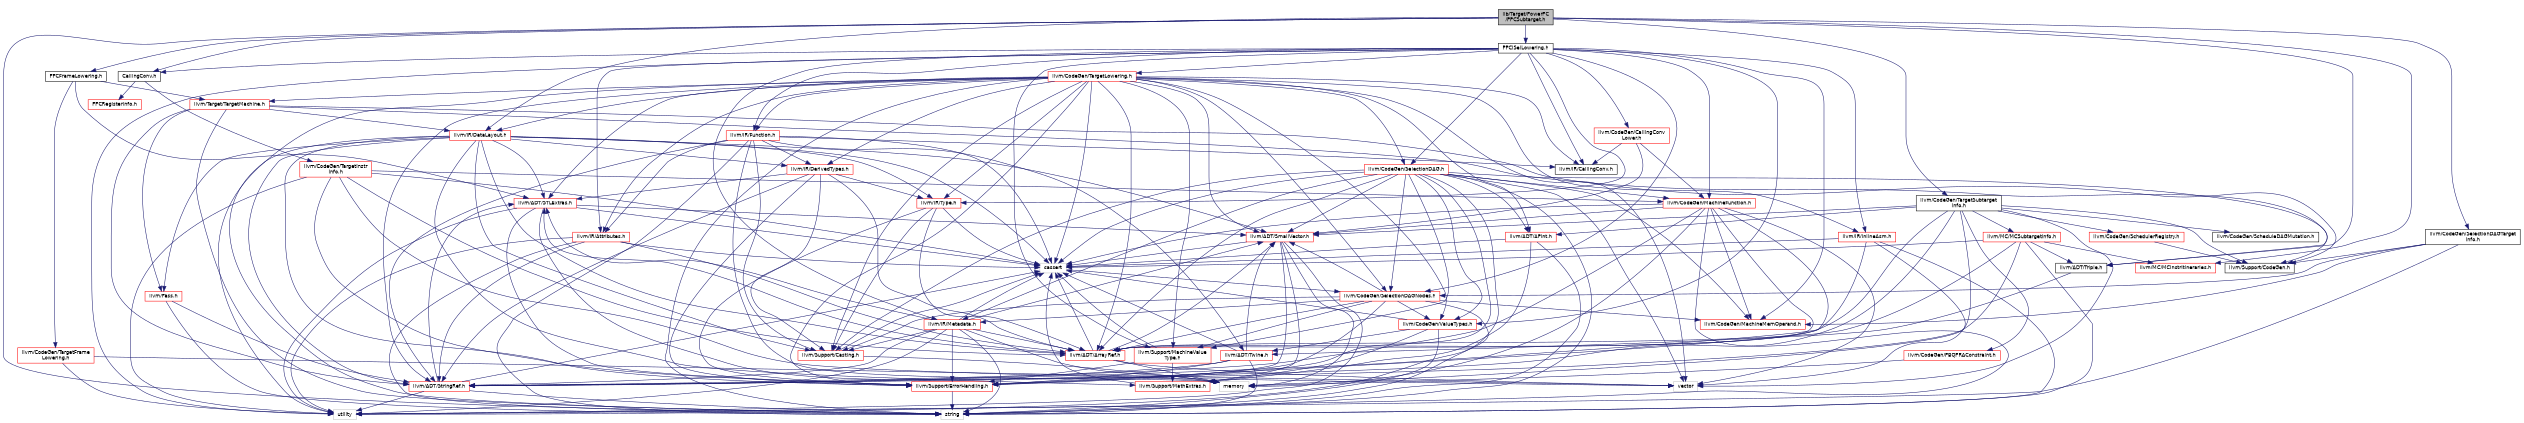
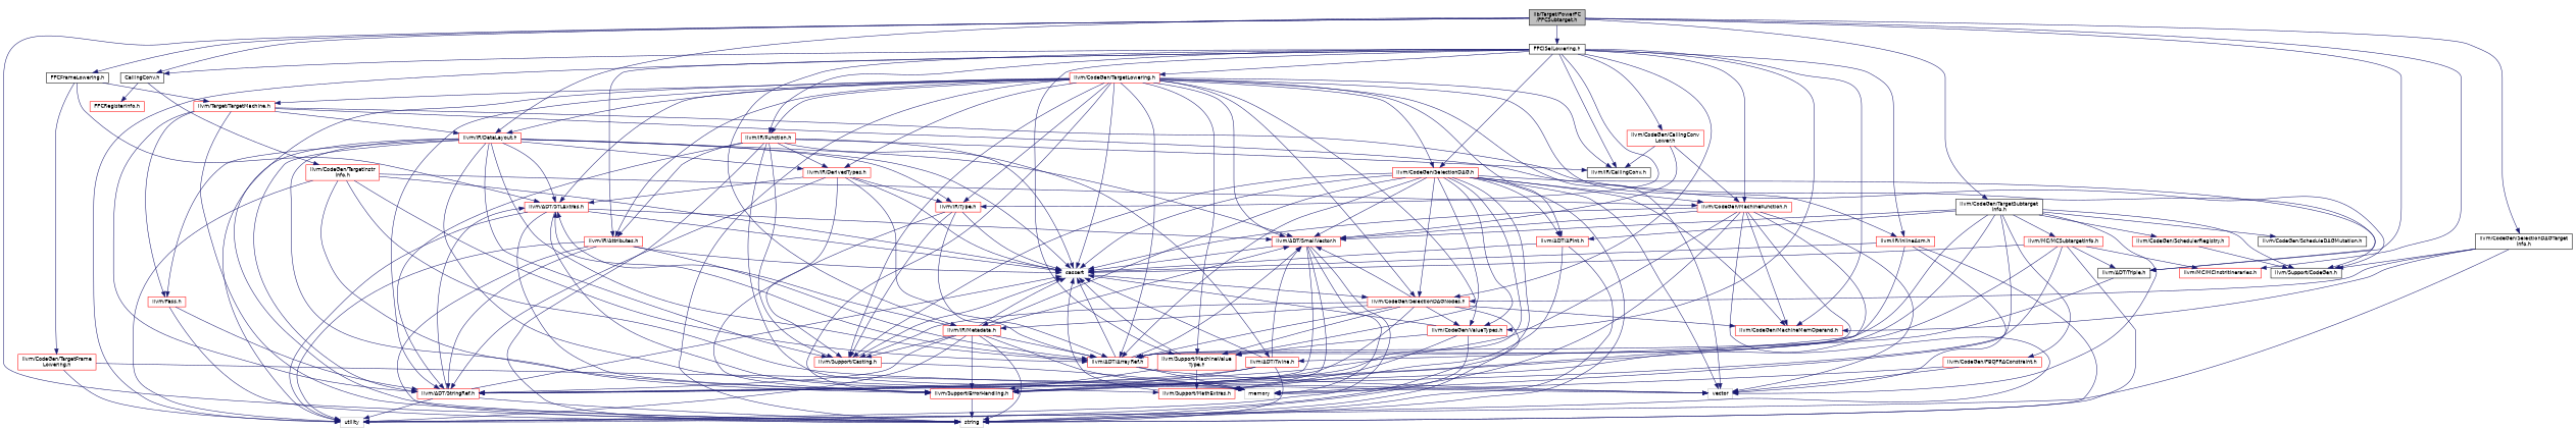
  digraph {
    node [color=red fontname=Helvetica fontsize=10 shape=box]
    edge [color=midnightblue fontname=Helvetica fontsize=10 labelfontname=Helvetica labelfontsize=10 style=solid]
    n1 [color=black fillcolor=grey75 fontcolor=black height=0.2 label="lib/Target/PowerPC\l/PPCSubtarget.h" style=filled width=0.4]
    n2 [color=black height=0.2 label="PPCFrameLowering.h" width=0.4]
    n3 [color=grey75 height=0.2 label=string width=0.4]
    n4 [color=black height=0.2 label="llvm/ADT/Triple.h" width=0.4]
    n5 [height=0.2 label="llvm/IR/DataLayout.h" width=0.4]
    n6 [color=black height=0.2 label="PPCISelLowering.h" width=0.4]
    n7 [color=black height=0.2 label="CallingConv.h" width=0.4]
    n8 [color=black height=0.2 label="llvm/CodeGen/SelectionDAGTarget\lInfo.h" width=0.4]
    n9 [color=black height=0.2 label="llvm/CodeGen/TargetSubtarget\lInfo.h" width=0.4]
    n10 [height=0.2 label="llvm/MC/MCInstrItineraries.h" width=0.4]
    n11 [height=0.2 label="llvm/ADT/STLExtras.h" width=0.4]
    n12 [height=0.2 label="llvm/CodeGen/TargetFrame\lLowering.h" width=0.4]
    n13 [height=0.2 label="llvm/Target/TargetMachine.h" width=0.4]
    n14 [height=0.2 label="llvm/ADT/Twine.h" width=0.4]
    n15 [height=0.2 label="llvm/ADT/SmallVector.h" width=0.4]
    n16 [color=grey75 height=0.2 label=cassert width=0.4]
    n17 [height=0.2 label="llvm/Support/ErrorHandling.h" width=0.4]
    n18 [height=0.2 label="llvm/Support/MathExtras.h" width=0.4]
    n19 [height=0.2 label="llvm/ADT/StringRef.h" width=0.4]
    n20 [height=0.2 label="llvm/Pass.h" width=0.4]
    n21 [height=0.2 label="llvm/ADT/ArrayRef.h" width=0.4]
    n22 [height=0.2 label="llvm/IR/DerivedTypes.h" width=0.4]
    n23 [height=0.2 label="llvm/IR/Type.h" width=0.4]
    n24 [height=0.2 label="llvm/Support/Casting.h" width=0.4]
    n25 [color=grey75 height=0.2 label=utility width=0.4]
    n26 [height=0.2 label="llvm/CodeGen/MachineFunction.h" width=0.4]
    n27 [height=0.2 label="llvm/CodeGen/MachineMemOperand.h" width=0.4]
    n28 [height=0.2 label="llvm/CodeGen/CallingConv\lLower.h" width=0.4]
    n29 [color=black height=0.2 label="llvm/IR/CallingConv.h" width=0.4]
    n30 [height=0.2 label="llvm/CodeGen/SelectionDAG.h" width=0.4]
    n31 [height=0.2 label="llvm/CodeGen/SelectionDAGNodes.h" width=0.4]
    n32 [height=0.2 label="llvm/CodeGen/ValueTypes.h" width=0.4]
    n33 [height=0.2 label="llvm/Support/MachineValue\lType.h" width=0.4]
    n34 [height=0.2 label="llvm/IR/Metadata.h" width=0.4]
    n35 [height=0.2 label="llvm/CodeGen/TargetLowering.h" width=0.4]
    n36 [height=0.2 label="llvm/IR/Attributes.h" width=0.4]
    n37 [height=0.2 label="llvm/IR/Function.h" width=0.4]
    n38 [height=0.2 label="llvm/IR/InlineAsm.h" width=0.4]
    n39 [height=0.2 label="PPCRegisterInfo.h" width=0.4]
    n40 [height=0.2 label="llvm/CodeGen/TargetInstr\lInfo.h" width=0.4]
    n41 [color=black height=0.2 label="llvm/Support/CodeGen.h" width=0.4]
    n42 [color=grey75 height=0.2 label=memory width=0.4]
    n43 [color=grey75 height=0.2 label=vector width=0.4]
    n44 [height=0.2 label="llvm/ADT/APInt.h" width=0.4]
    n45 [height=0.2 label="llvm/CodeGen/PBQPRAConstraint.h" width=0.4]
    n46 [color=black height=0.2 label="llvm/CodeGen/ScheduleDAGMutation.h" width=0.4]
    n47 [height=0.2 label="llvm/CodeGen/SchedulerRegistry.h" width=0.4]
    n48 [height=0.2 label="llvm/MC/MCSubtargetInfo.h" width=0.4]
    n1 -> n2
    n1 -> n3
    n1 -> n4
    n1 -> n5
    n1 -> n6
    n1 -> n7
    n1 -> n8
    n1 -> n9
    n1 -> n10
    n2 -> n11
    n2 -> n12
    n2 -> n13
    n4 -> n14
    n5 -> n3
    n5 -> n11
    n5 -> n15
    n5 -> n16
    n5 -> n17
    n5 -> n18
    n5 -> n19
    n5 -> n20
    n5 -> n21
    n5 -> n22
    n5 -> n23
    n5 -> n24
    n6 -> n7
    n6 -> n23
    n6 -> n25
    n6 -> n26
    n6 -> n27
    n6 -> n28
    n6 -> n29
    n6 -> n30
    n6 -> n31
    n6 -> n32
    n6 -> n33
    n6 -> n34
    n6 -> n35
    n6 -> n36
    n6 -> n37
    n6 -> n38
    n7 -> n39
    n7 -> n40
    n8 -> n25
    n8 -> n27
    n8 -> n31
    n8 -> n41
    n9 -> n15
    n9 -> n19
    n9 -> n21
    n9 -> n41
    n9 -> n42
    n9 -> n43
    n9 -> n44
    n9 -> n45
    n9 -> n46
    n9 -> n47
    n9 -> n48
    n11 -> n15
    n11 -> n16
    n11 -> n17
    n11 -> n25
    n11 -> n42
    n12 -> n25
    n12 -> n43
    n13 -> n3
    n13 -> n4
    n13 -> n5
    n13 -> n19
    n13 -> n20
    n13 -> n41
    n14 -> n3
    n14 -> n15
    n14 -> n16
    n14 -> n17
    n14 -> n19
    n15 -> n16
    n15 -> n17
    n15 -> n18
    n15 -> n25
    n15 -> n42
    n16 -> n31
    n17 -> n3
    n18 -> n16
    n19 -> n3
    n19 -> n11
    n19 -> n16
    n19 -> n25
    n20 -> n3
    n20 -> n19
    n21 -> n11
    n21 -> n15
    n21 -> n16
    n21 -> n42
    n21 -> n43
    n22 -> n11
-   n22 -> n17
+   n22 -> n16
    n22 -> n19
    n22 -> n21
    n22 -> n23
    n22 -> n24
    n23 -> n16
    n23 -> n17
    n23 -> n21
    n23 -> n24
    n24 -> n16
    n24 -> n42
    n26 -> n15
    n26 -> n16
    n26 -> n17
    n26 -> n19
    n26 -> n21
    n26 -> n25
    n26 -> n27
    n26 -> n42
    n26 -> n43
    n28 -> n15
    n28 -> n26
    n28 -> n29
    n30 -> n3
    n30 -> n15
    n30 -> n16
    n30 -> n17
    n30 -> n21
    n30 -> n24
    n30 -> n25
    n30 -> n26
    n30 -> n27
    n30 -> n31
    n30 -> n32
    n30 -> n33
    n30 -> n34
    n30 -> n41
    n30 -> n43
    n30 -> n44
    n31 -> n3
    n31 -> n15
    n31 -> n17
    n31 -> n21
    n31 -> n24
    n31 -> n27
    n31 -> n32
    n31 -> n33
    n31 -> n34
    n32 -> n3
    n32 -> n16
    n32 -> n18
-   n32 -> n14
+   n32 -> n33
    n33 -> n16
    n33 -> n17
    n33 -> n18
    n34 -> n3
    n34 -> n11
    n34 -> n15
    n34 -> n16
    n34 -> n17
    n34 -> n19
    n34 -> n21
    n34 -> n24
    n34 -> n25
    n34 -> n42
    n35 -> n3
    n35 -> n5
    n35 -> n11
    n35 -> n13
    n35 -> n15
    n35 -> n16
    n35 -> n17
    n35 -> n19
    n35 -> n21
    n35 -> n22
    n35 -> n23
    n35 -> n24
    n35 -> n25
    n35 -> n29
    n35 -> n30
    n35 -> n31
    n35 -> n32
    n35 -> n33
    n35 -> n36
    n35 -> n37
    n35 -> n38
    n35 -> n43
    n35 -> n44
    n36 -> n3
    n36 -> n16
    n36 -> n19
    n36 -> n21
    n36 -> n25
    n37 -> n3
    n37 -> n14
    n37 -> n16
    n37 -> n19
    n37 -> n22
    n37 -> n24
    n37 -> n29
    n37 -> n36
    n37 -> n42
    n38 -> n3
    n38 -> n16
    n38 -> n19
    n38 -> n43
    n40 -> n16
    n40 -> n17
    n40 -> n21
    n40 -> n25
    n40 -> n26
    n40 -> n43
    n44 -> n3
    n44 -> n16
    n44 -> n18
    n45 -> n42
+   n45 -> n43
    n47 -> n41
    n48 -> n3
    n48 -> n4
    n48 -> n10
    n48 -> n16
    n48 -> n19
    n48 -> n21
  }
